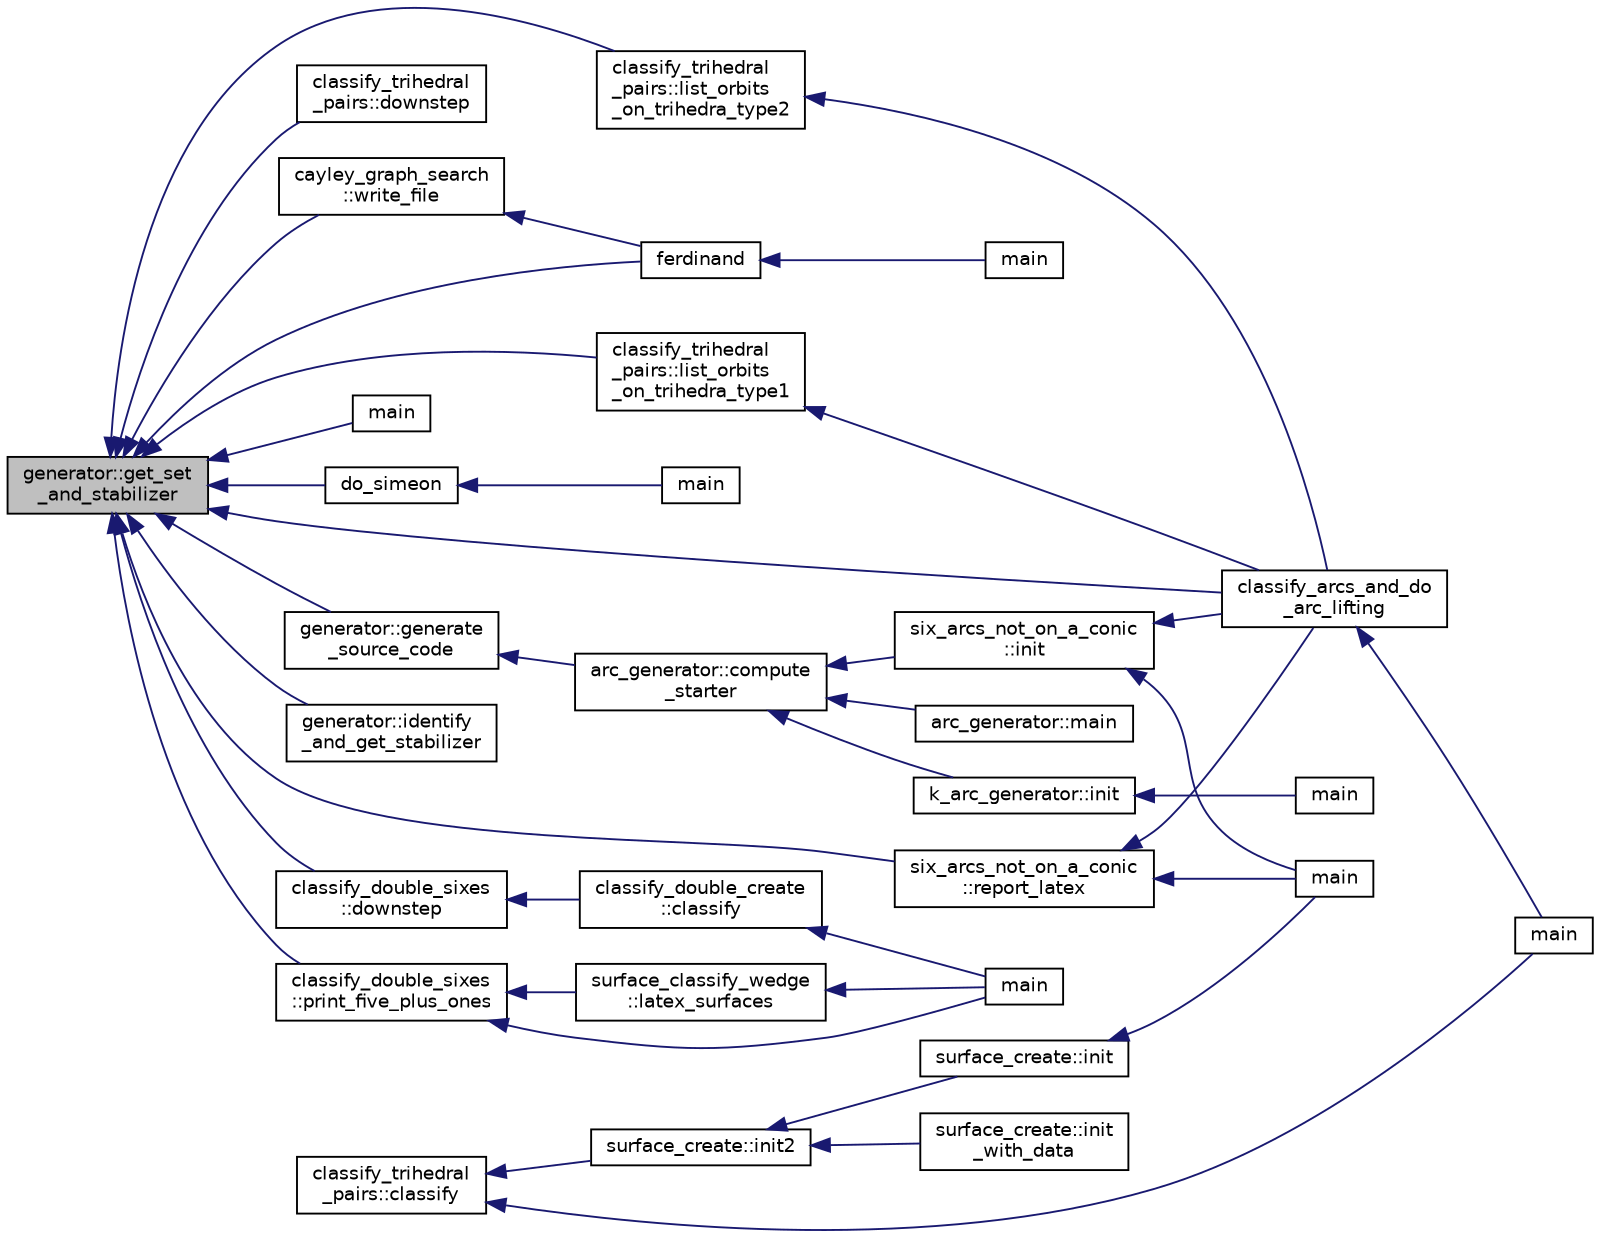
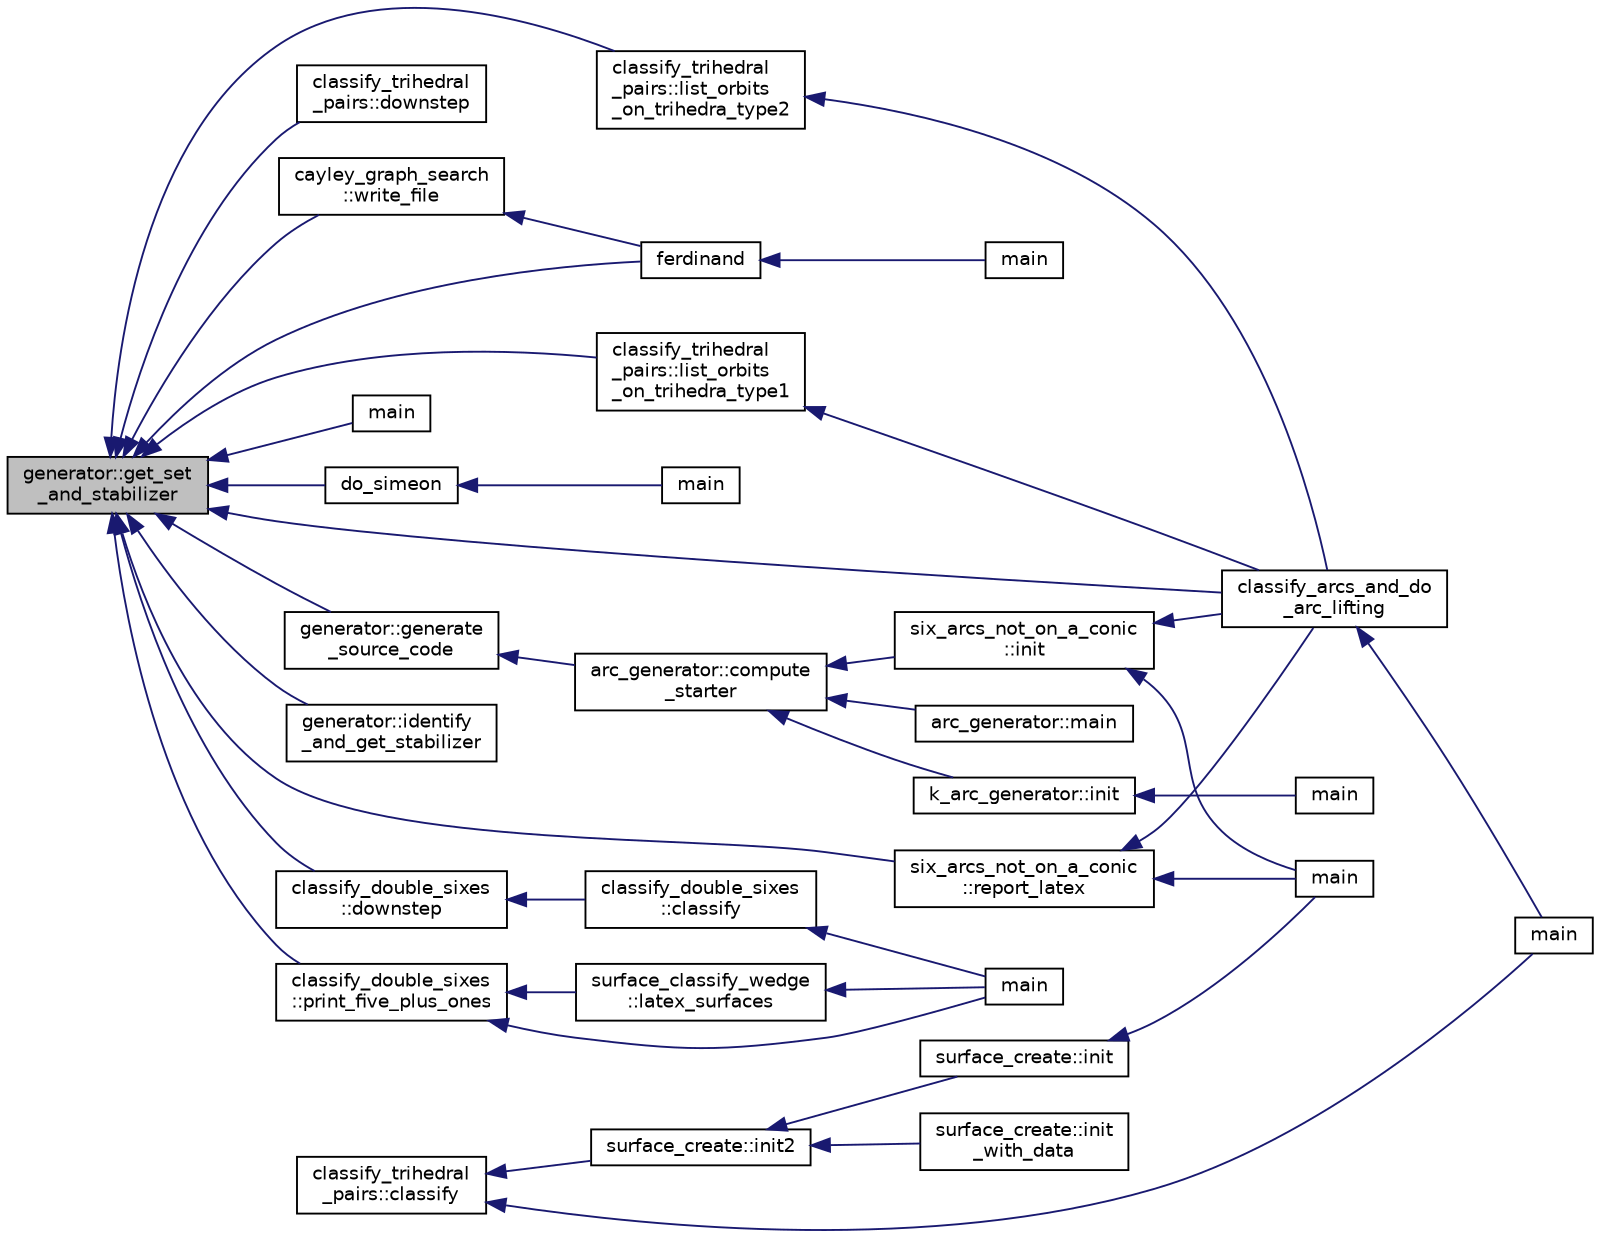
  digraph {
    rankdir=LR
    node [color=black fillcolor=white fontname=Helvetica fontsize=10 shape=record style=filled]
    edge [color=midnightblue dir=back fontname=Helvetica fontsize=10 labelfontname=Helvetica labelfontsize=10 style=solid]
    n1 [fillcolor=grey75 fontcolor=black height=0.2 label="generator::get_set\l_and_stabilizer" width=0.4]
    n2 [height=0.2 label=ferdinand width=0.4]
    n3 [height=0.2 label="cayley_graph_search\l::write_file" width=0.4]
    n4 [height=0.2 label=main width=0.4]
    n5 [height=0.2 label=do_simeon width=0.4]
    n6 [height=0.2 label="classify_arcs_and_do\l_arc_lifting" width=0.4]
    n7 [height=0.2 label="generator::generate\l_source_code" width=0.4]
    n8 [height=0.2 label="generator::identify\l_and_get_stabilizer" width=0.4]
    n9 [height=0.2 label="classify_double_sixes\l::downstep" width=0.4]
    n10 [height=0.2 label="classify_double_sixes\l::print_five_plus_ones" width=0.4]
    n11 [height=0.2 label="classify_trihedral\l_pairs::list_orbits\l_on_trihedra_type1" width=0.4]
    n12 [height=0.2 label="classify_trihedral\l_pairs::list_orbits\l_on_trihedra_type2" width=0.4]
    n13 [height=0.2 label="classify_trihedral\l_pairs::downstep" width=0.4]
    n14 [height=0.2 label="six_arcs_not_on_a_conic\l::report_latex" width=0.4]
    n15 [height=0.2 label=main width=0.4]
    n16 [height=0.2 label=main width=0.4]
    n17 [height=0.2 label=main width=0.4]
    n18 [height=0.2 label="arc_generator::compute\l_starter" width=0.4]
-   n19 [height=0.2 label="classify_double_create\l::classify" width=0.4]
+   n19 [height=0.2 label="classify_double_sixes\l::classify" width=0.4]
    n20 [height=0.2 label=main width=0.4]
    n21 [height=0.2 label="surface_classify_wedge\l::latex_surfaces" width=0.4]
    n22 [height=0.2 label=main width=0.4]
    n23 [height=0.2 label="arc_generator::main" width=0.4]
    n24 [height=0.2 label="k_arc_generator::init" width=0.4]
    n25 [height=0.2 label="six_arcs_not_on_a_conic\l::init" width=0.4]
    n26 [height=0.2 label=main width=0.4]
    n27 [height=0.2 label="classify_trihedral\l_pairs::classify" width=0.4]
    n28 [height=0.2 label="surface_create::init2" width=0.4]
    n29 [height=0.2 label="surface_create::init\l_with_data" width=0.4]
    n30 [height=0.2 label="surface_create::init" width=0.4]
    n1 -> n2
    n1 -> n3
    n1 -> n4
    n1 -> n5
    n1 -> n6
    n1 -> n7
    n1 -> n8
    n1 -> n9
    n1 -> n10
    n1 -> n11
    n1 -> n12
    n1 -> n13
    n1 -> n14
    n2 -> n15
    n3 -> n2
    n5 -> n16
    n6 -> n17
    n7 -> n18
    n9 -> n19
    n10 -> n20
    n10 -> n21
    n11 -> n6
    n12 -> n6
    n14 -> n6
    n14 -> n22
    n18 -> n23
    n18 -> n24
    n18 -> n25
    n19 -> n20
    n21 -> n20
    n24 -> n26
    n25 -> n6
    n25 -> n22
    n27 -> n17
    n27 -> n28
    n28 -> n29
    n28 -> n30
    n30 -> n22
  }
